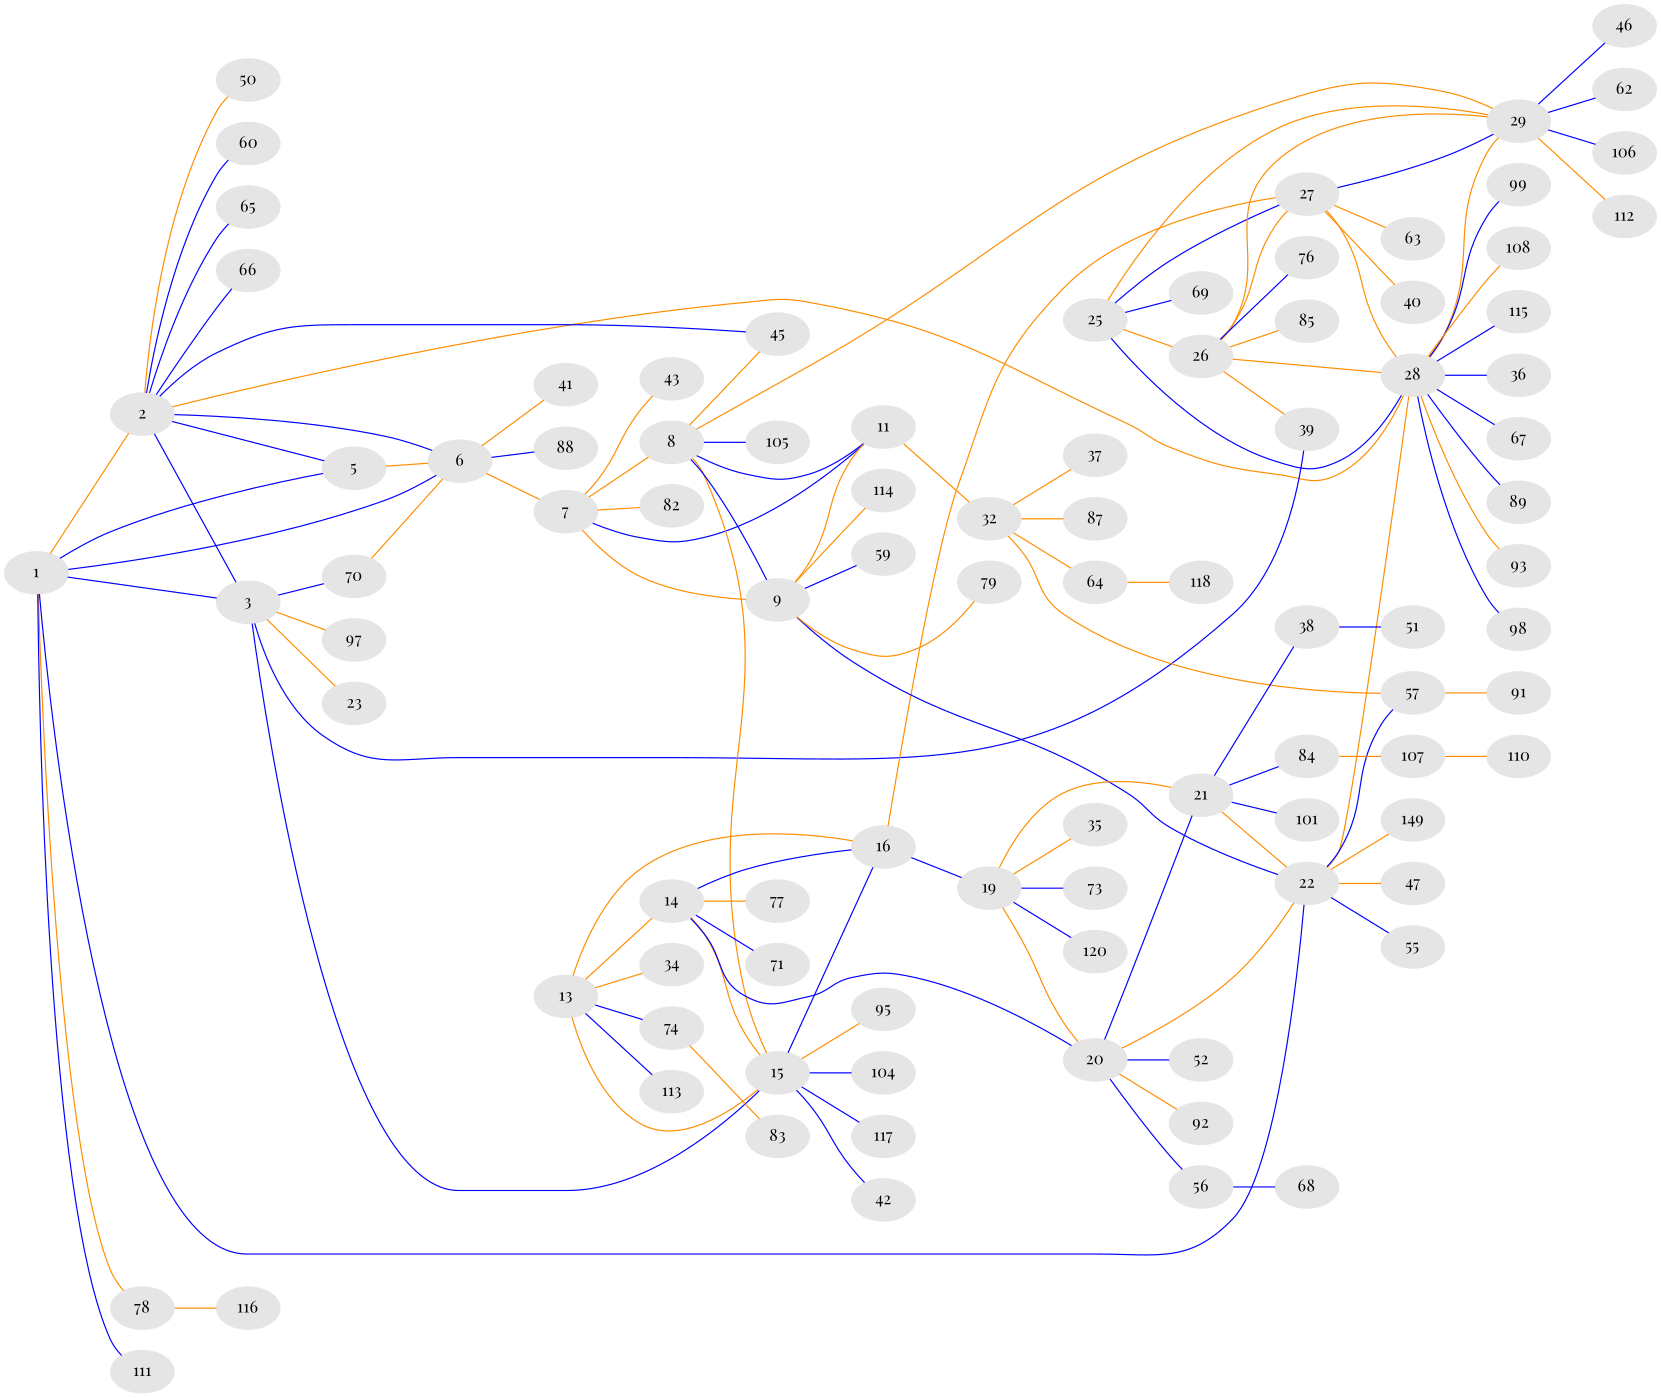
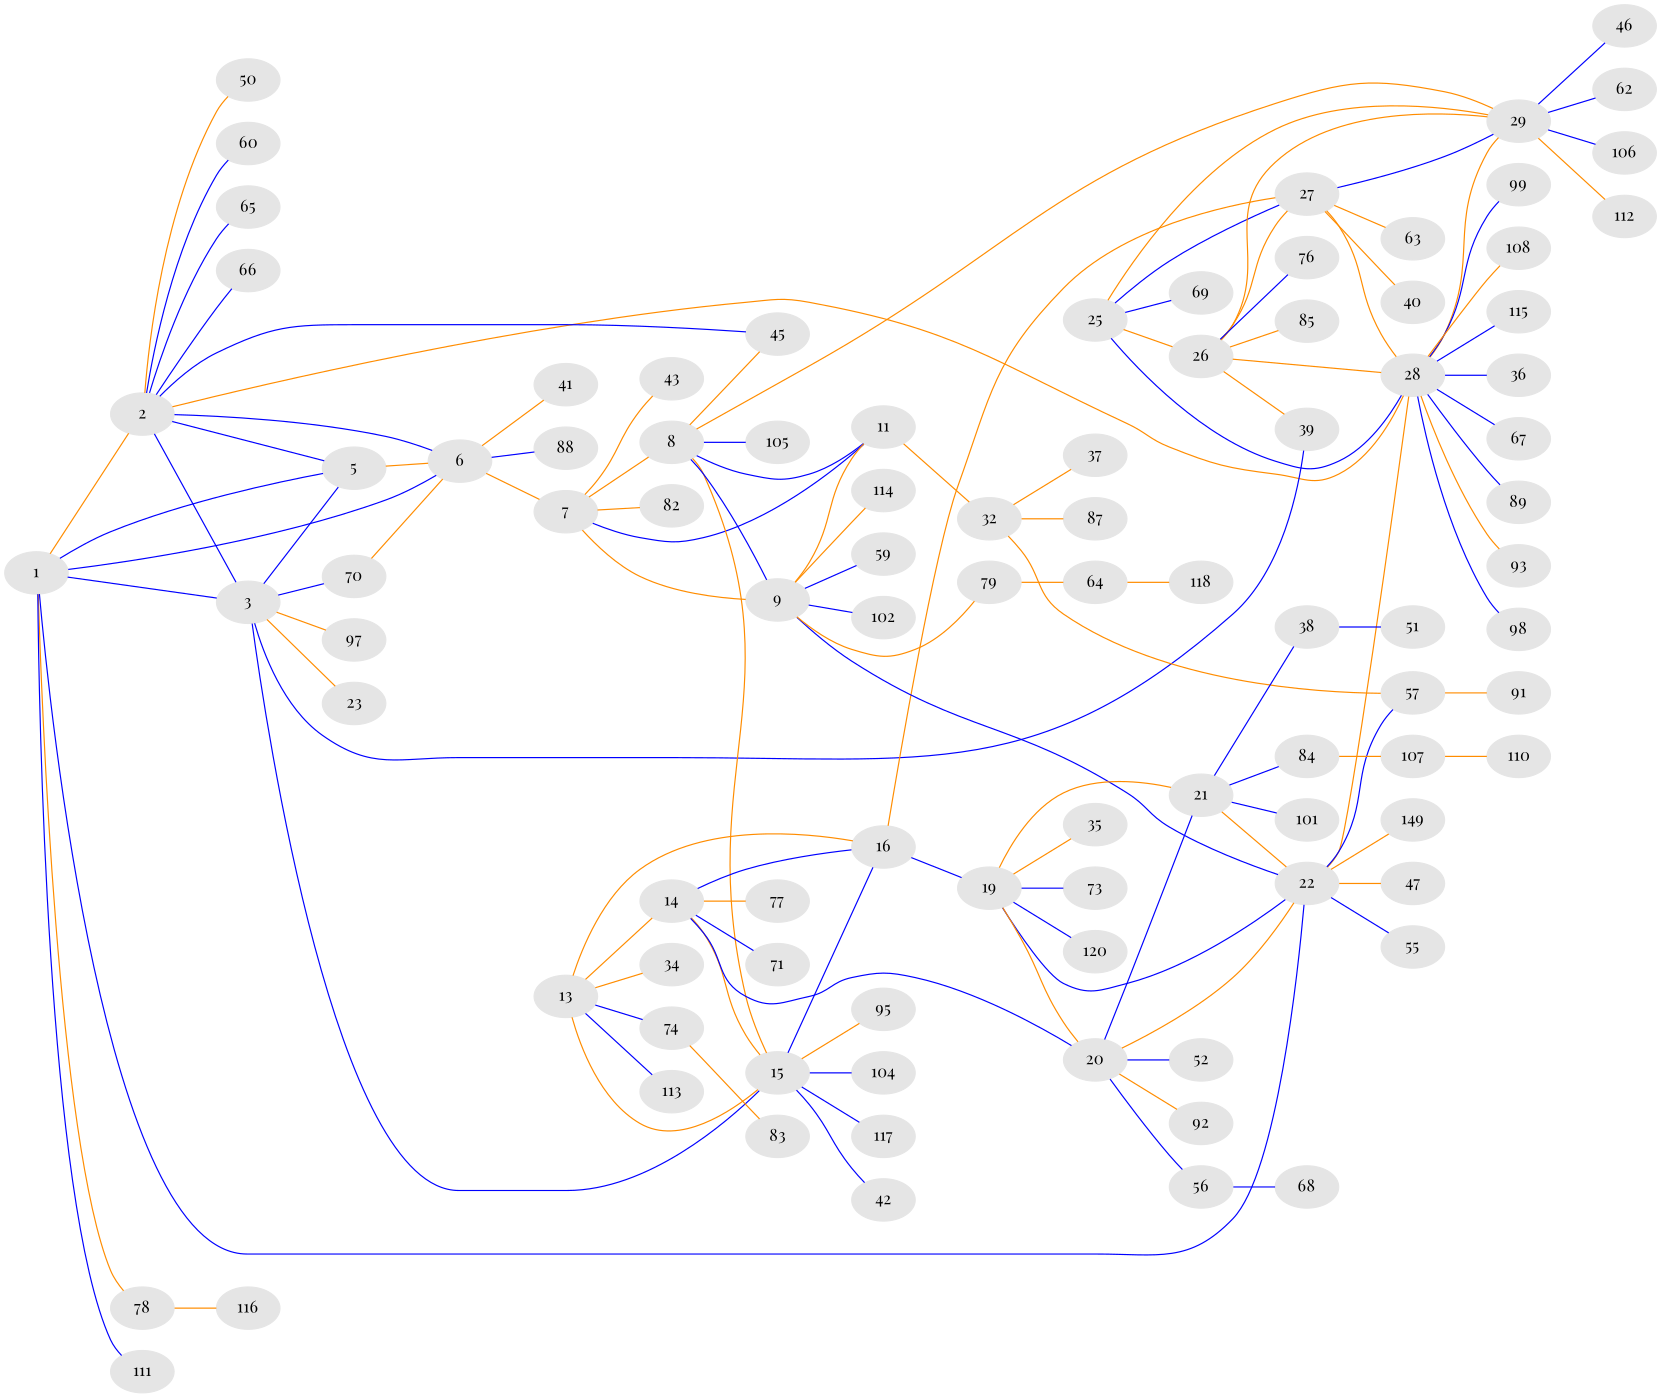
  graph {
    fontname="Playfair Display"
    rankdir=LR
    node [color=gray90 fontname="Playfair Display" style=filled]
    edge [color=darkorange fontname="Playfair Display"]
    1 [super="+44"]
    2 [super="+4"]
    3 [super="+31"]
    5
    6 [super="+53"]
    22 [super="+86"]
    78 [super="+80"]
    111
    28 [super="+30"]
    45 [super="+58"]
    50 [super="+119"]
    60
    65
    66
    15 [super="+17"]
    n16 [label=23]
    39
    70
    97
    7 [super="+96"]
    41
    88
    47
    55
    57 [super="+81"]
    n26 [label=149]
    116
    29 [super="+48"]
    36
    67
    89
    93
    98
    99
    108
    115
    16 [super="+75"]
    42
    95
    104
    117
    8 [super="+10"]
    9 [super="+12"]
    11
    43
    82 [super="+94"]
    105
    59
    79
+   102
    114
    32 [super="+72"]
    46
    62
    106
    112
    37
    64
    87
    13 [super="+49"]
    14 [super="+18"]
    34
    74 [super="+100"]
    113
    20 [super="+23"]
    71
    77
    19 [super="+103"]
    27 [super="+61"]
    83
    21 [super="+24"]
    52
    56
    92
    120
    35
    73
    40
    63
    38
    84
    101
    68
    51
    107
    91
    25 [super="+54"]
    26 [super="+90"]
    69
    76
    85
    118
    110
    1 -- 2 [weight=2]
    1 -- 3 [color=blue]
    1 -- 5 [color=blue]
    1 -- 6 [color=blue]
    1 -- 22 [color=blue]
    1 -- 78
    1 -- 111 [color=blue]
    2 -- 3 [color=blue weight=2]
    2 -- 5 [color=blue weight=2]
    2 -- 6 [color=blue weight=2]
    2 -- 28
    2 -- 45 [color=blue]
    2 -- 50
    2 -- 60 [color=blue]
    2 -- 65 [color=blue]
    2 -- 66 [color=blue]
+   3 -- 5 [color=blue]
    3 -- 15 [color=blue]
    3 -- n16
    3 -- 39 [color=blue]
    3 -- 70 [color=blue]
    3 -- 97
    5 -- 6
    6 -- 7
    6 -- 41
    6 -- 88 [color=blue]
    22 -- 28
    22 -- 47
    22 -- 55 [color=blue]
    22 -- 57 [color=blue]
    22 -- n26
    78 -- 116
    28 -- 29 [weight=2]
    28 -- 36 [color=blue]
    28 -- 67 [color=blue]
    28 -- 89 [color=blue]
    28 -- 93
    28 -- 98 [color=blue]
    28 -- 99 [color=blue]
    28 -- 108
    28 -- 115 [color=blue]
    15 -- 16 [color=blue weight=2]
    15 -- 42 [color=blue]
    15 -- 95
    15 -- 104 [color=blue]
    15 -- 117 [color=blue]
    70 -- 6
    7 -- 8 [weight=2]
    7 -- 9 [weight=2]
    7 -- 11 [color=blue]
    7 -- 43
    7 -- 82
    57 -- 91
    29 -- 46 [color=blue]
    29 -- 62 [color=blue]
    29 -- 106 [color=blue]
    29 -- 112
    16 -- 19 [color=blue]
    16 -- 27
    8 -- 45
    8 -- 15
    8 -- 29
    8 -- 9 [color=blue weight=4]
    8 -- 11 [color=blue weight=2]
    8 -- 105 [color=blue]
    9 -- 22 [color=blue]
    9 -- 11 [weight=2]
    9 -- 59 [color=blue]
    9 -- 79
+   9 -- 102 [color=blue]
    9 -- 114
    11 -- 32
    32 -- 57
    32 -- 37
-   32 -- 64
+   79 -- 64
    32 -- 87
    64 -- 118
    13 -- 15 [weight=2]
    13 -- 16
    13 -- 14 [weight=2]
    13 -- 34
    13 -- 74 [color=blue]
    13 -- 113 [color=blue]
    14 -- 15 [weight=4]
    14 -- 16 [color=blue weight=2]
    14 -- 20 [color=blue]
    14 -- 71 [color=blue]
    14 -- 77
    74 -- 83
    20 -- 22 [weight=2]
    20 -- 21 [color=blue weight=4]
    20 -- 52 [color=blue]
    20 -- 56 [color=blue]
    20 -- 92
+   19 -- 22 [color=blue]
    19 -- 20 [weight=2]
    19 -- 21 [weight=2]
    19 -- 120 [color=blue]
    19 -- 35
    19 -- 73 [color=blue]
    27 -- 28 [weight=2]
    27 -- 29 [color=blue]
    27 -- 40
    27 -- 63
    21 -- 22 [weight=2]
    21 -- 38 [color=blue]
    21 -- 84 [color=blue]
    21 -- 101 [color=blue]
    56 -- 68 [color=blue]
    38 -- 51 [color=blue]
    84 -- 107
    107 -- 110
    25 -- 28 [color=blue weight=2]
    25 -- 29
    25 -- 27 [color=blue]
    25 -- 26
    25 -- 69 [color=blue]
    26 -- 28 [weight=2]
    26 -- 39
    26 -- 29
    26 -- 27
    26 -- 76 [color=blue]
    26 -- 85
  }
